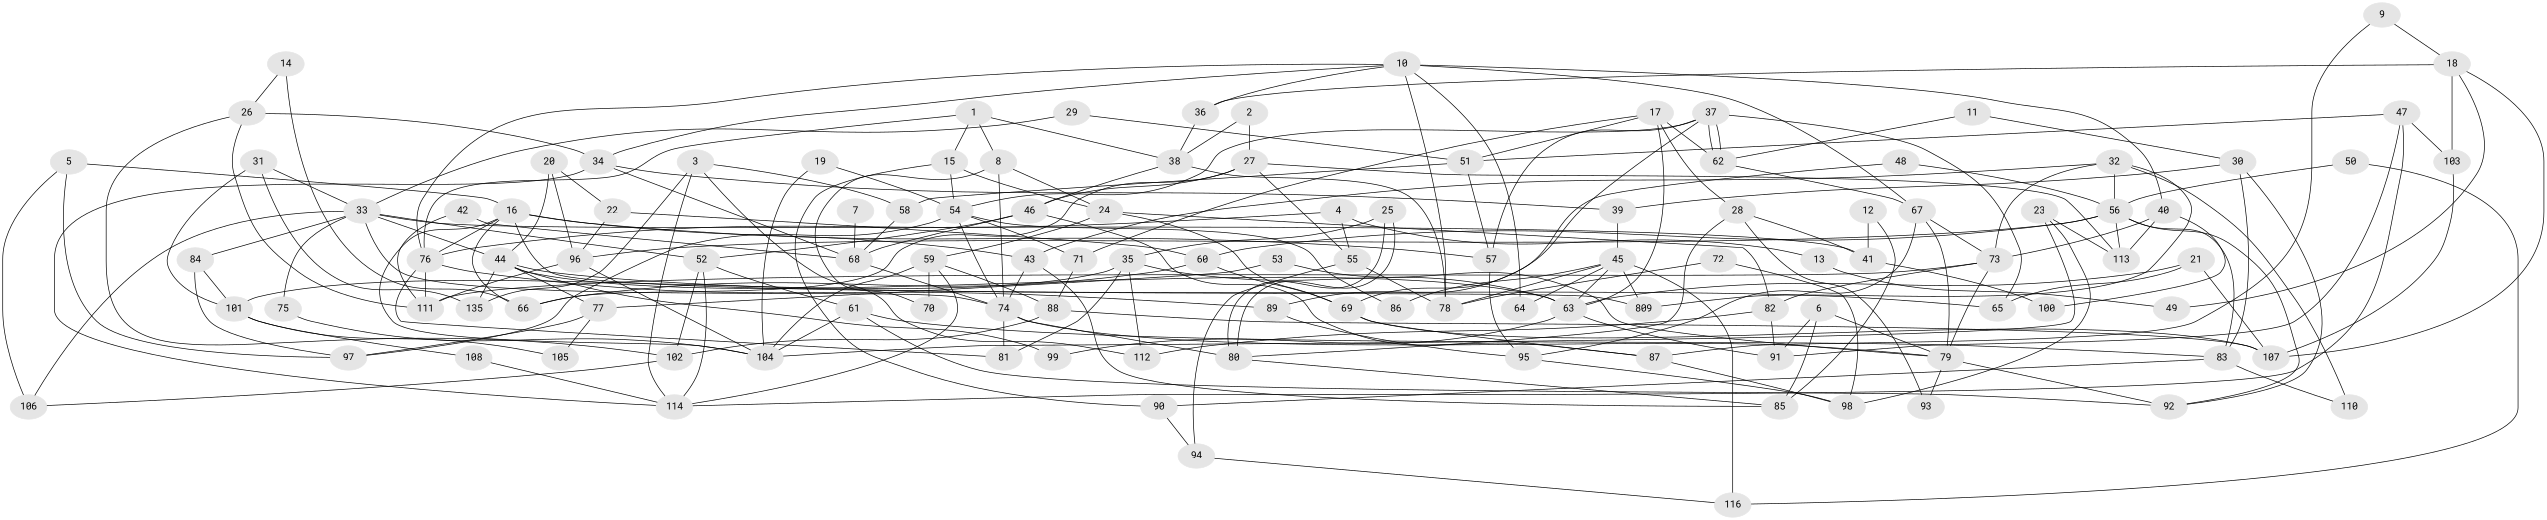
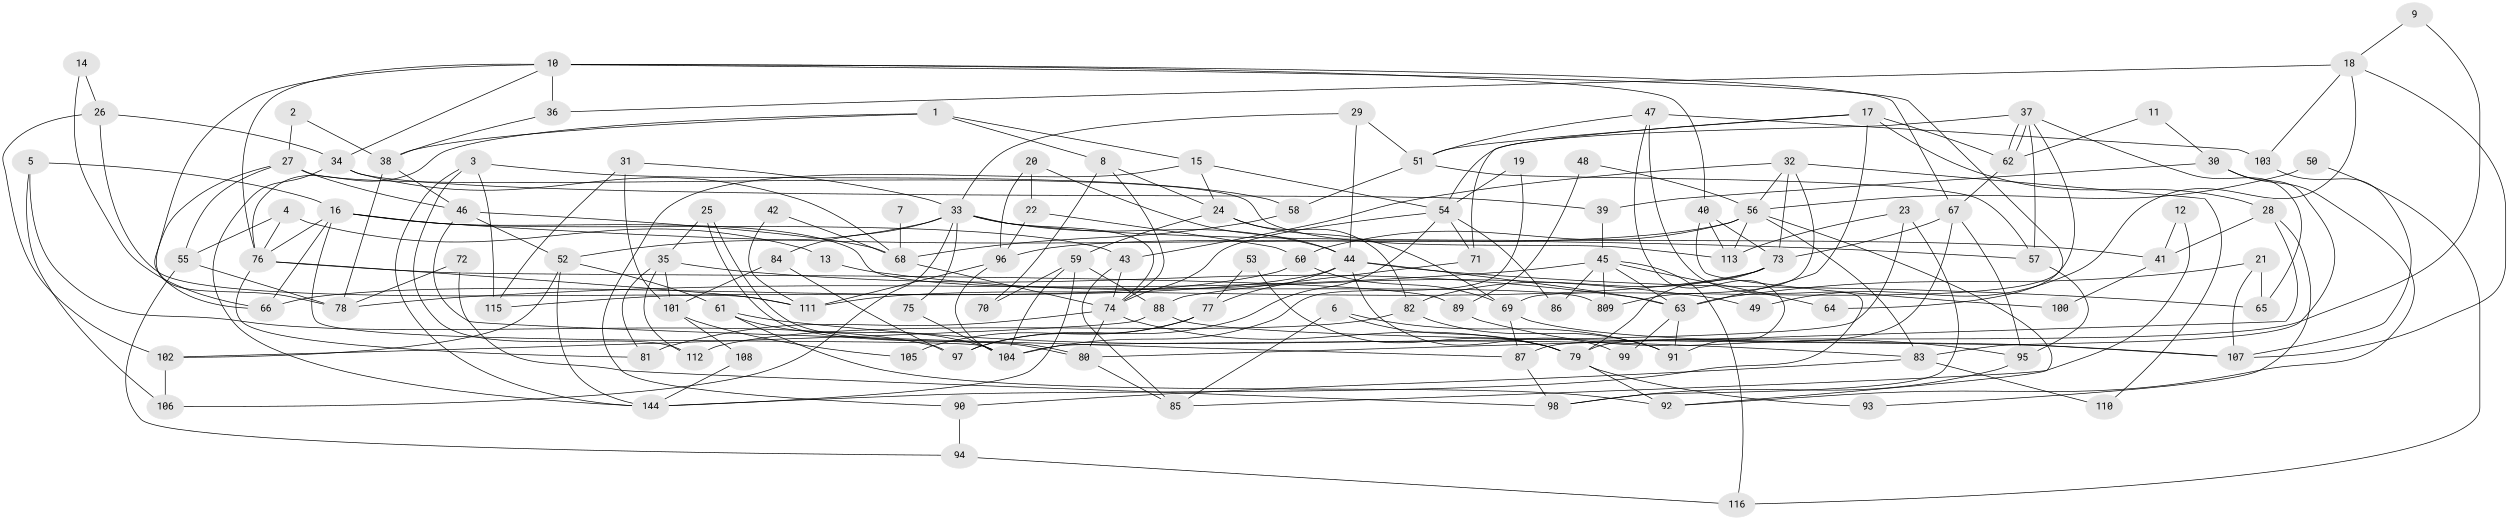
  graph {
    fontname="Roboto Mono"
    node [color=gray90 fontname="Roboto Mono" style=filled]
    edge [fontname="Roboto Mono"]
    1
    8
    15
    38
    76
    70
    74
    24
    54
    90
    78
    46
    81
    111
    89
    2
    27
    55
    66
    113
    3
    58
    112
-   114
-   115 [label=135]
+   114 [label=144]
+   115
    68
    4
    13
    49
    94
    5
    16
    97
    106
    43
    57
    104
    n38 [label=809]
    6
    79
    85
    91
    93
    92
    7
    19
    80
    9
    18
    87
    36
    103
    107
    98
    10
    34
    40
    64
    67
    39
    73
    100
    95
    11
    30
    62
    83
    12
    41
    14
    26
    102
    59
    69
    82
    71
    86
    17
    28
    51
    63
    99
    88
    20
    22
    44
    96
    60
    65
    77
    21
    23
    25
    35
    101
    52
    29
    33
    75
    84
    45
    110
    31
    105
    108
    32
    56
    61
    37
    116
    42
    47
    48
    50
    53
    72
    1 -- 8
    1 -- 15
    1 -- 38
    1 -- 76
    8 -- 70
    8 -- 74
    8 -- 24
    15 -- 24
    15 -- 54
    15 -- 90
    38 -- 78
    38 -- 46
    76 -- 81
    76 -- 111
    76 -- 89
    74 -- 81
    74 -- 79
    74 -- 80
    24 -- 59
    24 -- 69
    24 -- 82
    54 -- 74
    54 -- 97
    54 -- 71
    54 -- 86
    90 -- 94
    46 -- 68
    46 -- 87
    46 -- 52
    89 -- 95
    2 -- 38
    2 -- 27
    27 -- 46
    27 -- 55
    27 -- 66
    27 -- 113
    55 -- 78
    55 -- 94
    3 -- 58
    3 -- 112
    3 -- 114
    3 -- 115
    58 -- 68
    68 -- 74
    4 -- 76
    4 -- 55
    4 -- 13
    13 -- 49
    94 -- 116
    5 -- 16
    5 -- 97
    5 -- 106
    16 -- 76
    16 -- 66
    16 -- 43
    16 -- 57
    16 -- 104
    16 -- n38
    43 -- 74
    43 -- 85
    57 -- 95
    6 -- 79
    6 -- 85
    6 -- 91
    79 -- 93
    79 -- 92
    7 -- 68
    19 -- 54
    19 -- 104
    80 -- 85
    9 -- 18
    9 -- 87
    18 -- 49
    18 -- 36
    18 -- 103
    18 -- 107
    87 -- 98
    36 -- 38
    103 -- 107
    10 -- 76
    10 -- 78
    10 -- 36
    10 -- 34
    10 -- 40
    10 -- 64
    10 -- 67
    34 -- 114
    34 -- 68
    34 -- 39
    40 -- 113
    40 -- 73
    40 -- 100
    67 -- 79
    67 -- 73
    67 -- 95
    39 -- 45
    73 -- 111
    73 -- 79
    73 -- 82
    95 -- 98
    11 -- 30
    11 -- 62
    30 -- 92
    30 -- 39
    30 -- 83
    62 -- 67
    83 -- 90
    83 -- 110
    12 -- 85
    12 -- 41
    41 -- 100
    14 -- 66
    14 -- 26
    26 -- 111
    26 -- 34
    26 -- 102
    102 -- 106
    59 -- 70
    59 -- 114
    59 -- 104
    59 -- 88
    69 -- 87
    69 -- 107
    82 -- 112
    82 -- 91
    71 -- 88
    17 -- 62
    17 -- 71
    17 -- 28
    17 -- 51
    17 -- 63
    28 -- 93
    28 -- 80
    28 -- 41
    51 -- 58
    51 -- 57
    63 -- 91
    63 -- 99
    88 -- 107
    88 -- 102
    20 -- 22
    20 -- 44
    20 -- 96
    22 -- 96
    22 -- 60
    44 -- 115
    44 -- 63
    44 -- 99
    44 -- 65
    44 -- 77
    96 -- 111
    96 -- 104
    60 -- 66
    60 -- 69
    77 -- 97
    77 -- 105
    21 -- 107
    21 -- 63
    21 -- 65
    23 -- 113
    23 -- 104
    23 -- 98
    25 -- 80
    25 -- 80
    25 -- 35
    35 -- 81
    35 -- 112
    35 -- 63
    35 -- 101
    101 -- 105
    101 -- 108
    52 -- 114
    52 -- 102
    52 -- 61
    29 -- 51
+   29 -- 44
    29 -- 33
    33 -- 74
    33 -- 106
    33 -- 41
    33 -- 44
    33 -- 52
    33 -- 75
    33 -- 84
    75 -- 104
    84 -- 97
    84 -- 101
    45 -- 78
    45 -- n38
    45 -- 64
    45 -- 86
    45 -- 63
    45 -- 116
    31 -- 115
    31 -- 101
    31 -- 33
    108 -- 114
    32 -- 43
    32 -- n38
    32 -- 73
    32 -- 110
    32 -- 56
    56 -- 113
    56 -- 92
    56 -- 83
    56 -- 96
    56 -- 60
    61 -- 104
    61 -- 92
    61 -- 83
    37 -- 54
    37 -- 57
    37 -- 62
    37 -- 62
    37 -- 69
    37 -- 65
    42 -- 111
    42 -- 68
    47 -- 114
    47 -- 91
    47 -- 103
    47 -- 51
    48 -- 89
    48 -- 56
    50 -- 56
    50 -- 116
    53 -- 79
    53 -- 77
    72 -- 78
    72 -- 98
  }
